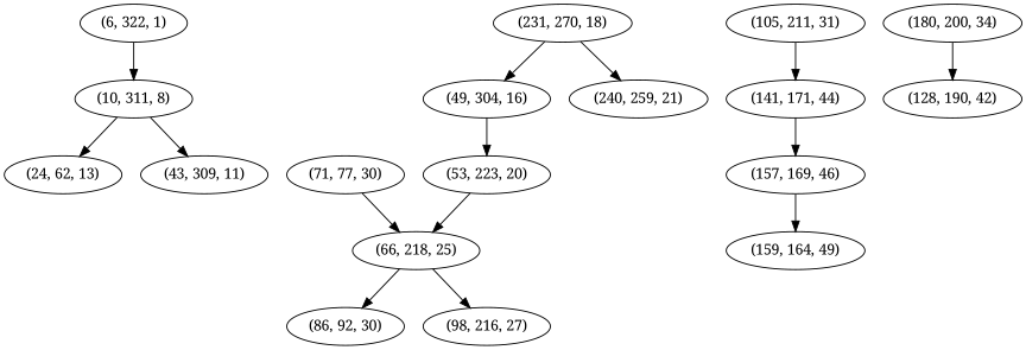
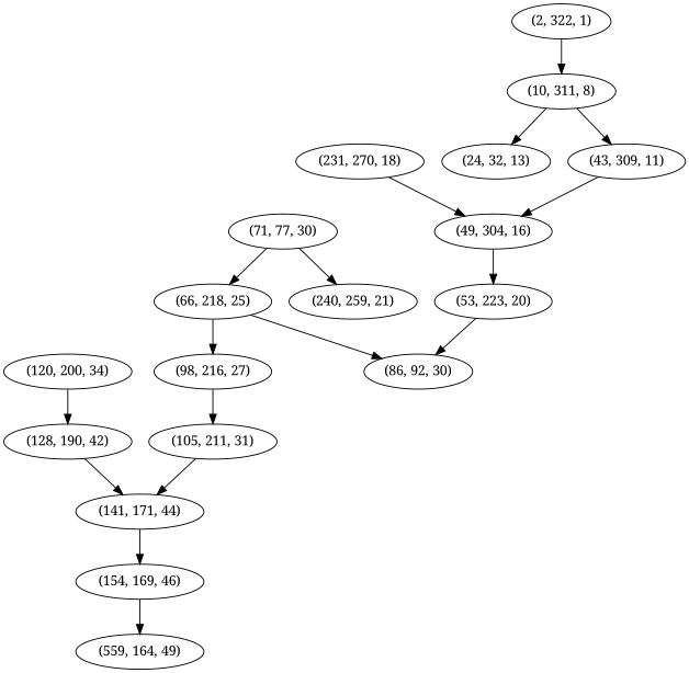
  digraph {
    fontname="Noto Serif"
    node [fontname="Noto Serif"]
    edge [fontname="Noto Serif"]
    n1 [label="(10, 311, 8)"]
-   "(2, 322, 1)" [label="(6, 322, 1)"]
-   "(24, 32, 13)" [label="(24, 62, 13)"]
+   "(2, 322, 1)"
+   "(24, 32, 13)"
    "(43, 309, 11)"
    "(49, 304, 16)"
    "(53, 223, 20)"
    "(66, 218, 25)"
    "(231, 270, 18)"
    n9 [label="(240, 259, 21)"]
    "(86, 92, 30)"
    "(98, 216, 27)"
    "(71, 77, 30)"
    "(105, 211, 31)"
    "(141, 171, 44)"
-   "(120, 200, 34)" [label="(180, 200, 34)"]
+   "(120, 200, 34)"
    "(128, 190, 42)"
-   "(154, 169, 46)" [label="(157, 169, 46)"]
-   "(159, 164, 49)"
+   "(154, 169, 46)"
+   "(159, 164, 49)" [label="(559, 164, 49)"]
    n1 -> "(24, 32, 13)"
    n1 -> "(43, 309, 11)"
    "(2, 322, 1)" -> n1
+   "(43, 309, 11)" -> "(49, 304, 16)"
    "(49, 304, 16)" -> "(53, 223, 20)"
-   "(53, 223, 20)" -> "(66, 218, 25)"
+   "(53, 223, 20)" -> "(86, 92, 30)"
    "(66, 218, 25)" -> "(86, 92, 30)"
    "(66, 218, 25)" -> "(98, 216, 27)"
    "(231, 270, 18)" -> "(49, 304, 16)"
-   "(231, 270, 18)" -> n9
+   "(71, 77, 30)" -> n9
+   "(98, 216, 27)" -> "(105, 211, 31)"
    "(71, 77, 30)" -> "(66, 218, 25)"
    "(105, 211, 31)" -> "(141, 171, 44)"
    "(141, 171, 44)" -> "(154, 169, 46)"
    "(120, 200, 34)" -> "(128, 190, 42)"
+   "(128, 190, 42)" -> "(141, 171, 44)"
    "(154, 169, 46)" -> "(159, 164, 49)"
  }
